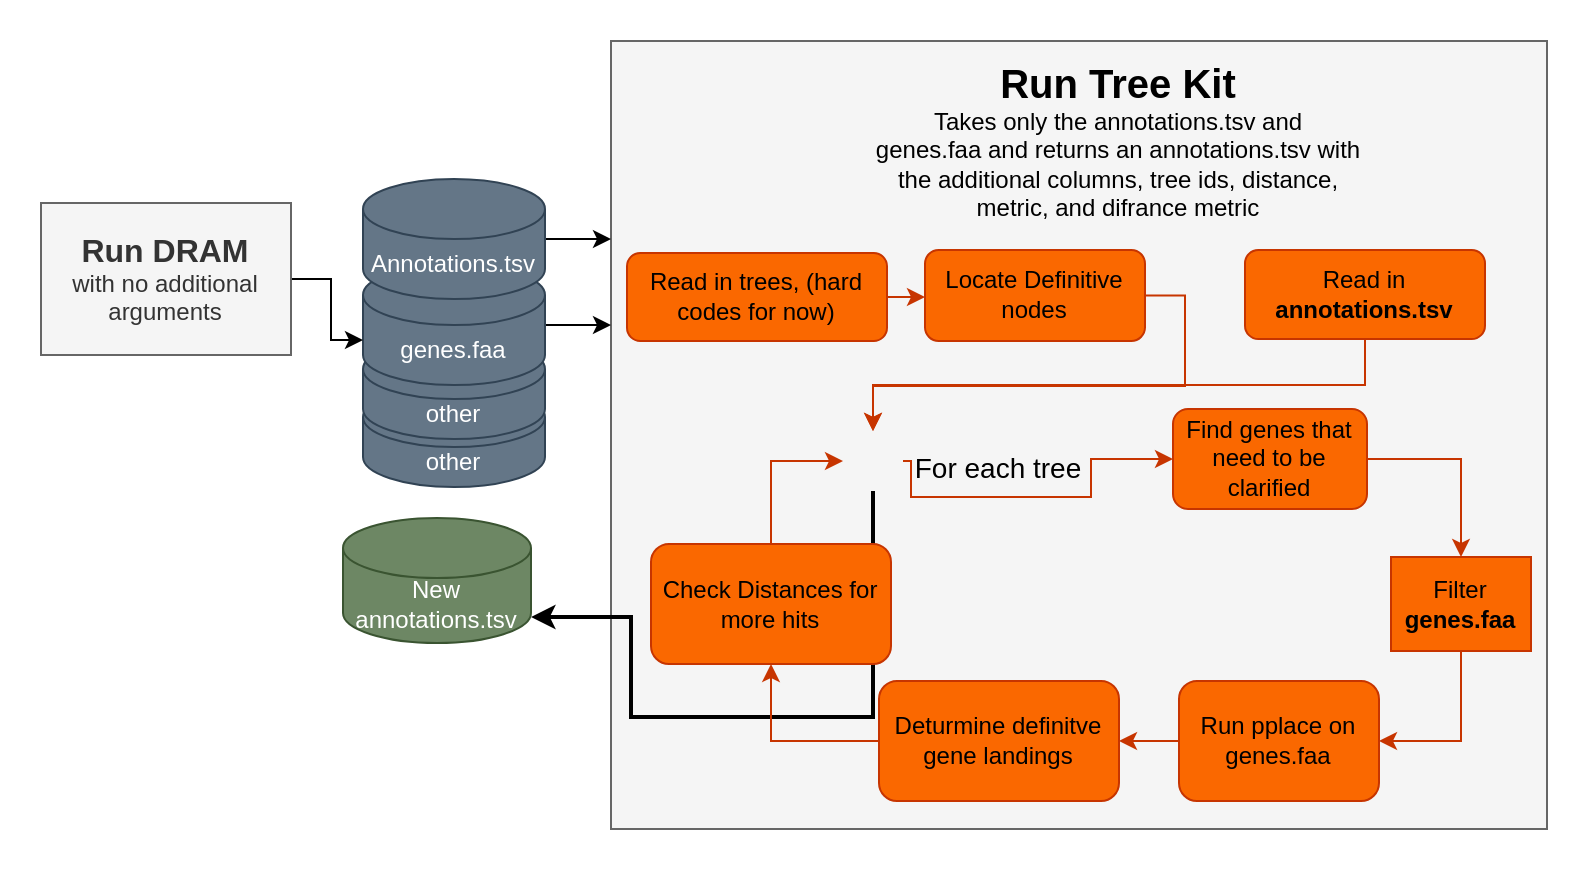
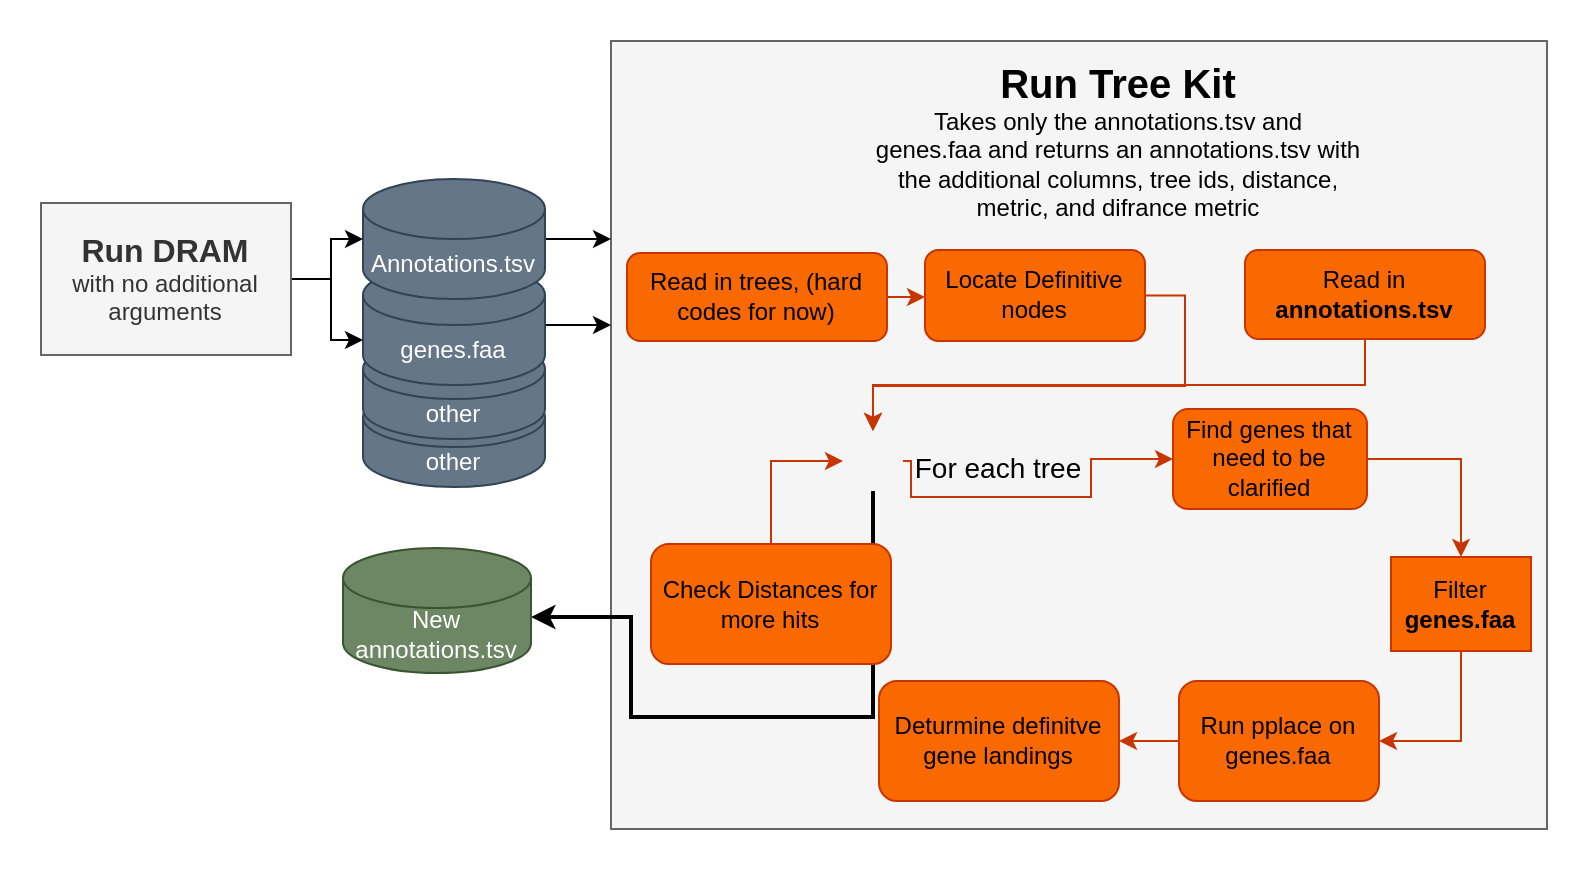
  <mxCell id="0" />
  <mxCell id="1" parent="0" />
  <mxCell id="2" value="" style="rounded=0;whiteSpace=wrap;html=1;verticalAlign=top;fillColor=#f5f5f5;fontColor=#333333;strokeColor=#666666;" parent="1" vertex="1"><mxGeometry x="305" y="20" width="468" height="394" as="geometry" /></mxCell>
  <mxCell id="3" value="other" style="shape=cylinder3;whiteSpace=wrap;html=1;boundedLbl=1;backgroundOutline=1;size=15;fillColor=#647687;fontColor=#ffffff;strokeColor=#314354;" parent="1" vertex="1"><mxGeometry x="181" y="193" width="91" height="50" as="geometry" /></mxCell>
  <mxCell id="4" value="other" style="shape=cylinder3;whiteSpace=wrap;html=1;boundedLbl=1;backgroundOutline=1;size=15;fillColor=#647687;fontColor=#ffffff;strokeColor=#314354;" parent="1" vertex="1"><mxGeometry x="181" y="169" width="91" height="50" as="geometry" /></mxCell>
  <mxCell id="5" style="edgeStyle=orthogonalEdgeStyle;rounded=0;orthogonalLoop=1;jettySize=auto;html=1;exitX=1;exitY=0.5;exitDx=0;exitDy=0;exitPerimeter=0;entryX=0;entryY=0.36;entryDx=0;entryDy=0;entryPerimeter=0;fontSize=14;strokeWidth=1;" parent="1" source="6" target="2" edge="1"><mxGeometry relative="1" as="geometry" /></mxCell>
  <mxCell id="6" value="genes.faa" style="shape=cylinder3;whiteSpace=wrap;html=1;boundedLbl=1;backgroundOutline=1;size=15;fillColor=#647687;fontColor=#ffffff;strokeColor=#314354;" parent="1" vertex="1"><mxGeometry x="181" y="132" width="91" height="60" as="geometry" /></mxCell>
  <mxCell id="7" style="edgeStyle=orthogonalEdgeStyle;rounded=0;orthogonalLoop=1;jettySize=auto;html=1;exitX=1;exitY=0.5;exitDx=0;exitDy=0;exitPerimeter=0;entryX=0;entryY=0.25;entryDx=0;entryDy=0;fontSize=14;strokeWidth=1;" parent="1" source="8" target="2" edge="1"><mxGeometry relative="1" as="geometry" /></mxCell>
  <mxCell id="8" value="Annotations.tsv" style="shape=cylinder3;whiteSpace=wrap;html=1;boundedLbl=1;backgroundOutline=1;size=15;fillColor=#647687;fontColor=#ffffff;strokeColor=#314354;" parent="1" vertex="1"><mxGeometry x="181" y="89" width="91" height="60" as="geometry" /></mxCell>
  <mxCell id="9" style="edgeStyle=orthogonalEdgeStyle;rounded=0;orthogonalLoop=1;jettySize=auto;html=1;entryX=0;entryY=0;entryDx=0;entryDy=37.5;entryPerimeter=0;exitX=1;exitY=0.5;exitDx=0;exitDy=0;" parent="1" source="11" target="6" edge="1"><mxGeometry relative="1" as="geometry"><mxPoint x="145" y="162" as="sourcePoint" /></mxGeometry></mxCell>
+ <mxCell id="10" style="edgeStyle=orthogonalEdgeStyle;rounded=0;orthogonalLoop=1;jettySize=auto;html=1;" parent="1" source="11" target="8" edge="1"><mxGeometry relative="1" as="geometry"><mxPoint x="131" y="98" as="sourcePoint" /></mxGeometry></mxCell>
  <mxCell id="11" value="&lt;div style=&quot;font-size: 16px;&quot;&gt;&lt;b&gt;Run DRAM&lt;/b&gt;&lt;br&gt;&lt;/div&gt;&lt;div&gt; with no additional arguments&lt;/div&gt;" style="rounded=0;whiteSpace=wrap;html=1;fillColor=#f5f5f5;fontColor=#333333;strokeColor=#666666;" parent="1" vertex="1"><mxGeometry x="20" y="101" width="125" height="76" as="geometry" /></mxCell>
  <mxCell id="12" style="edgeStyle=orthogonalEdgeStyle;rounded=0;orthogonalLoop=1;jettySize=auto;html=1;exitX=1;exitY=0.5;exitDx=0;exitDy=0;entryX=0;entryY=0.5;entryDx=0;entryDy=0;fontSize=12;fillColor=#fa6800;strokeColor=#C73500;" parent="1" edge="1"><mxGeometry relative="1" as="geometry"><mxPoint x="451" y="230" as="sourcePoint" /><mxPoint x="586" y="229" as="targetPoint" /><Array as="points"><mxPoint x="455" y="230" /><mxPoint x="455" y="248" /><mxPoint x="545" y="248" /><mxPoint x="545" y="229" /></Array></mxGeometry></mxCell>
  <mxCell id="13" style="edgeStyle=orthogonalEdgeStyle;rounded=0;orthogonalLoop=1;jettySize=auto;html=1;exitX=0.5;exitY=1;exitDx=0;exitDy=0;fontSize=12;strokeWidth=2;" parent="1" source="14" target="32" edge="1"><mxGeometry relative="1" as="geometry"><mxPoint x="275" y="311" as="targetPoint" /><Array as="points"><mxPoint x="436" y="358" /><mxPoint x="315" y="358" /><mxPoint x="315" y="308" /></Array></mxGeometry></mxCell>
  <mxCell id="14" value="" style="shape=image;html=1;verticalAlign=top;verticalLabelPosition=bottom;labelBackgroundColor=#ffffff;imageAspect=0;aspect=fixed;image=https://cdn1.iconfinder.com/data/icons/material-audio-video/22/loop-128.png;fillColor=#fa6800;fontColor=#000000;strokeColor=#C73500;" parent="1" vertex="1"><mxGeometry x="421" y="215" width="30" height="30" as="geometry" /></mxCell>
  <mxCell id="15" style="edgeStyle=orthogonalEdgeStyle;rounded=0;orthogonalLoop=1;jettySize=auto;html=1;exitX=0.5;exitY=1;exitDx=0;exitDy=0;entryX=0.5;entryY=0;entryDx=0;entryDy=0;fontSize=12;fillColor=#fa6800;strokeColor=#C73500;" parent="1" source="16" target="14" edge="1"><mxGeometry relative="1" as="geometry" /></mxCell>
  <mxCell id="16" value="Read in &lt;b&gt;annotations.tsv&lt;/b&gt;" style="rounded=1;whiteSpace=wrap;html=1;fillColor=#fa6800;fontColor=#000000;strokeColor=#C73500;" parent="1" vertex="1"><mxGeometry x="622" y="124.5" width="120" height="44.5" as="geometry" /></mxCell>
  <mxCell id="17" style="edgeStyle=orthogonalEdgeStyle;rounded=0;orthogonalLoop=1;jettySize=auto;html=1;exitX=1;exitY=0.5;exitDx=0;exitDy=0;entryX=0;entryY=0.5;entryDx=0;entryDy=0;fontSize=12;fillColor=#fa6800;strokeColor=#C73500;" parent="1" source="18" target="27" edge="1"><mxGeometry relative="1" as="geometry" /></mxCell>
  <mxCell id="18" value="Read in trees, (hard codes for now) " style="rounded=1;whiteSpace=wrap;html=1;fillColor=#fa6800;fontColor=#000000;strokeColor=#C73500;" parent="1" vertex="1"><mxGeometry x="313" y="126" width="130" height="44" as="geometry" /></mxCell>
  <mxCell id="19" value="&lt;div style=&quot;font-size: 20px;&quot; align=&quot;center&quot;&gt;&lt;b&gt;Run Tree Kit&lt;/b&gt;&lt;/div&gt;&lt;div align=&quot;center&quot;&gt;Takes only the annotations.tsv and &lt;br&gt;genes.faa and returns an annotations.tsv with the additional columns, tree ids, distance, metric, and difrance metric&lt;br&gt;&lt;/div&gt;&lt;p align=&quot;center&quot;&gt;&lt;/p&gt;" style="text;html=1;strokeColor=none;fillColor=none;spacing=5;spacingTop=-20;whiteSpace=wrap;overflow=hidden;rounded=0;align=center;" parent="1" vertex="1"><mxGeometry x="429" y="40" width="260" height="148" as="geometry" /></mxCell>
  <mxCell id="20" style="edgeStyle=orthogonalEdgeStyle;rounded=0;orthogonalLoop=1;jettySize=auto;html=1;exitX=1;exitY=0.5;exitDx=0;exitDy=0;entryX=0.5;entryY=0;entryDx=0;entryDy=0;fontSize=12;fillColor=#fa6800;strokeColor=#C73500;" parent="1" source="21" target="23" edge="1"><mxGeometry relative="1" as="geometry" /></mxCell>
  <mxCell id="21" value="Find genes that need to be clarified" style="rounded=1;whiteSpace=wrap;html=1;fontSize=12;fillColor=#fa6800;fontColor=#000000;strokeColor=#C73500;" parent="1" vertex="1"><mxGeometry x="586" y="204" width="97" height="50" as="geometry" /></mxCell>
  <mxCell id="22" style="edgeStyle=orthogonalEdgeStyle;rounded=0;orthogonalLoop=1;jettySize=auto;html=1;exitX=0.5;exitY=1;exitDx=0;exitDy=0;entryX=1;entryY=0.5;entryDx=0;entryDy=0;fontSize=12;fillColor=#fa6800;strokeColor=#C73500;" parent="1" source="23" target="25" edge="1"><mxGeometry relative="1" as="geometry" /></mxCell>
  <mxCell id="23" value="Filter &lt;b&gt;genes.faa&lt;/b&gt;" style="whiteSpace=wrap;html=1;fontSize=12;fillColor=#fa6800;fontColor=#000000;strokeColor=#C73500;rounded=0;" parent="1" vertex="1"><mxGeometry x="695" y="278" width="70" height="47" as="geometry" /></mxCell>
  <mxCell id="24" style="edgeStyle=orthogonalEdgeStyle;rounded=0;orthogonalLoop=1;jettySize=auto;html=1;exitX=0;exitY=0.5;exitDx=0;exitDy=0;entryX=1;entryY=0.5;entryDx=0;entryDy=0;fontSize=12;fillColor=#fa6800;strokeColor=#C73500;" parent="1" source="25" target="29" edge="1"><mxGeometry relative="1" as="geometry" /></mxCell>
  <mxCell id="25" value="Run pplace on genes.faa" style="rounded=1;whiteSpace=wrap;html=1;fontSize=12;fillColor=#fa6800;fontColor=#000000;strokeColor=#C73500;" parent="1" vertex="1"><mxGeometry x="589" y="340" width="100" height="60" as="geometry" /></mxCell>
  <mxCell id="26" style="edgeStyle=orthogonalEdgeStyle;rounded=0;orthogonalLoop=1;jettySize=auto;html=1;exitX=1;exitY=0.5;exitDx=0;exitDy=0;entryX=0.5;entryY=0;entryDx=0;entryDy=0;fontSize=12;fillColor=#fa6800;strokeColor=#C73500;" parent="1" source="27" target="14" edge="1"><mxGeometry relative="1" as="geometry" /></mxCell>
  <mxCell id="27" value="Locate Definitive nodes" style="rounded=1;whiteSpace=wrap;html=1;fontSize=12;fillColor=#fa6800;fontColor=#000000;strokeColor=#C73500;" parent="1" vertex="1"><mxGeometry x="462" y="124.5" width="110" height="45.5" as="geometry" /></mxCell>
- <mxCell id="28" style="edgeStyle=orthogonalEdgeStyle;rounded=0;orthogonalLoop=1;jettySize=auto;html=1;exitX=0;exitY=0.5;exitDx=0;exitDy=0;entryX=0.5;entryY=1;entryDx=0;entryDy=0;fontSize=12;fillColor=#fa6800;strokeColor=#C73500;" parent="1" source="29" target="31" edge="1"><mxGeometry relative="1" as="geometry" /></mxCell>
  <mxCell id="29" value="Deturmine definitve gene landings" style="rounded=1;whiteSpace=wrap;html=1;fontSize=12;fillColor=#fa6800;fontColor=#000000;strokeColor=#C73500;" parent="1" vertex="1"><mxGeometry x="439" y="340" width="120" height="60" as="geometry" /></mxCell>
  <mxCell id="30" style="edgeStyle=orthogonalEdgeStyle;rounded=0;orthogonalLoop=1;jettySize=auto;html=1;exitX=0.5;exitY=0;exitDx=0;exitDy=0;entryX=0;entryY=0.5;entryDx=0;entryDy=0;fontSize=12;fillColor=#fa6800;strokeColor=#C73500;" parent="1" source="31" target="14" edge="1"><mxGeometry relative="1" as="geometry" /></mxCell>
  <mxCell id="31" value="Check Distances for more hits" style="rounded=1;whiteSpace=wrap;html=1;fontSize=12;fillColor=#fa6800;fontColor=#000000;strokeColor=#C73500;" parent="1" vertex="1"><mxGeometry x="325" y="271.5" width="120" height="60" as="geometry" /></mxCell>
- <mxCell id="32" value="New annotations.tsv" style="shape=cylinder3;whiteSpace=wrap;html=1;boundedLbl=1;backgroundOutline=1;size=15;fillColor=#6d8764;fontColor=#ffffff;strokeColor=#3A5431;" parent="1" vertex="1"><mxGeometry x="171" y="258.5" width="94" height="62.5" as="geometry" /></mxCell>
+ <mxCell id="32" value="New annotations.tsv" style="shape=cylinder3;whiteSpace=wrap;html=1;boundedLbl=1;backgroundOutline=1;size=15;fillColor=#6d8764;fontColor=#ffffff;strokeColor=#3A5431;" parent="1" vertex="1"><mxGeometry x="171" y="273.5" width="94" height="62.5" as="geometry" /></mxCell>
  <mxCell id="33" value="For each tree" style="text;html=1;strokeColor=none;fillColor=none;align=center;verticalAlign=middle;whiteSpace=wrap;rounded=0;fontSize=14;" parent="1" vertex="1"><mxGeometry x="456" y="219" width="86" height="30" as="geometry" /></mxCell>
